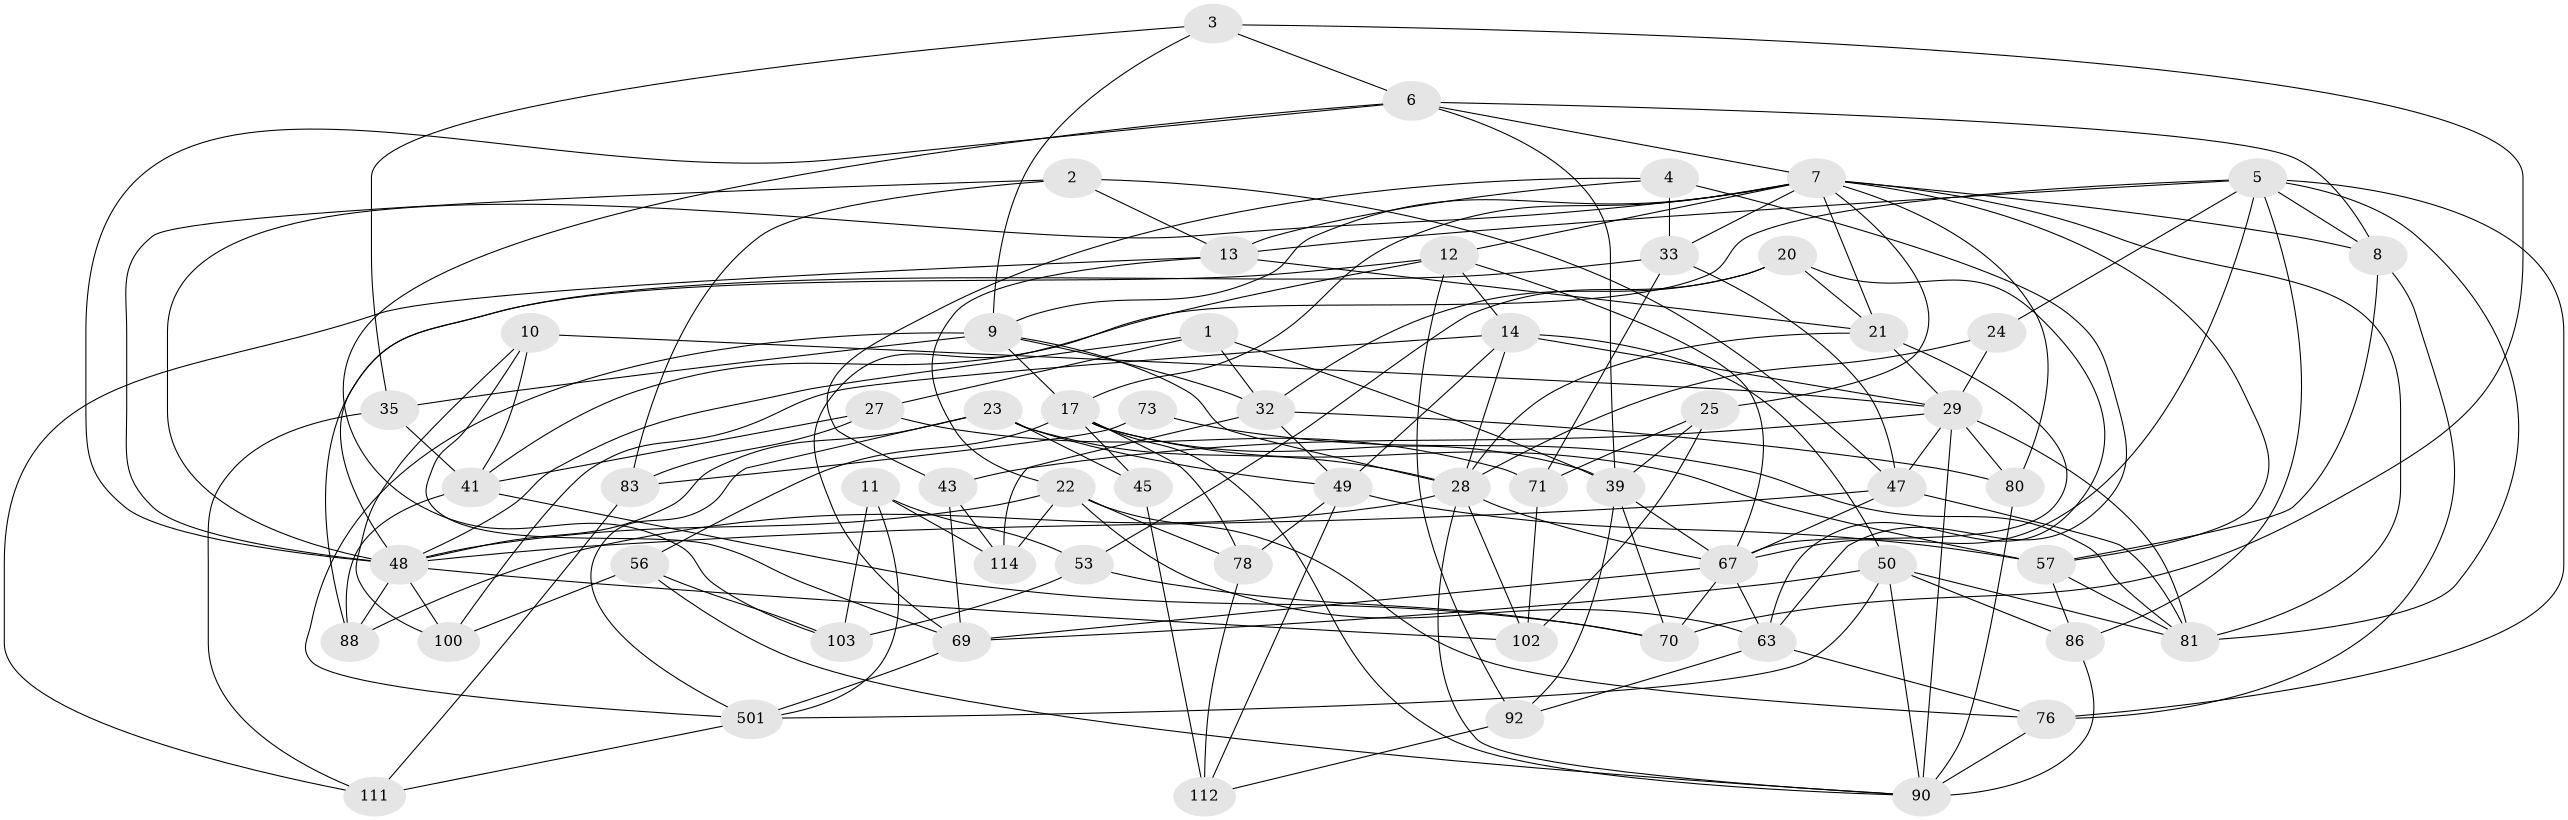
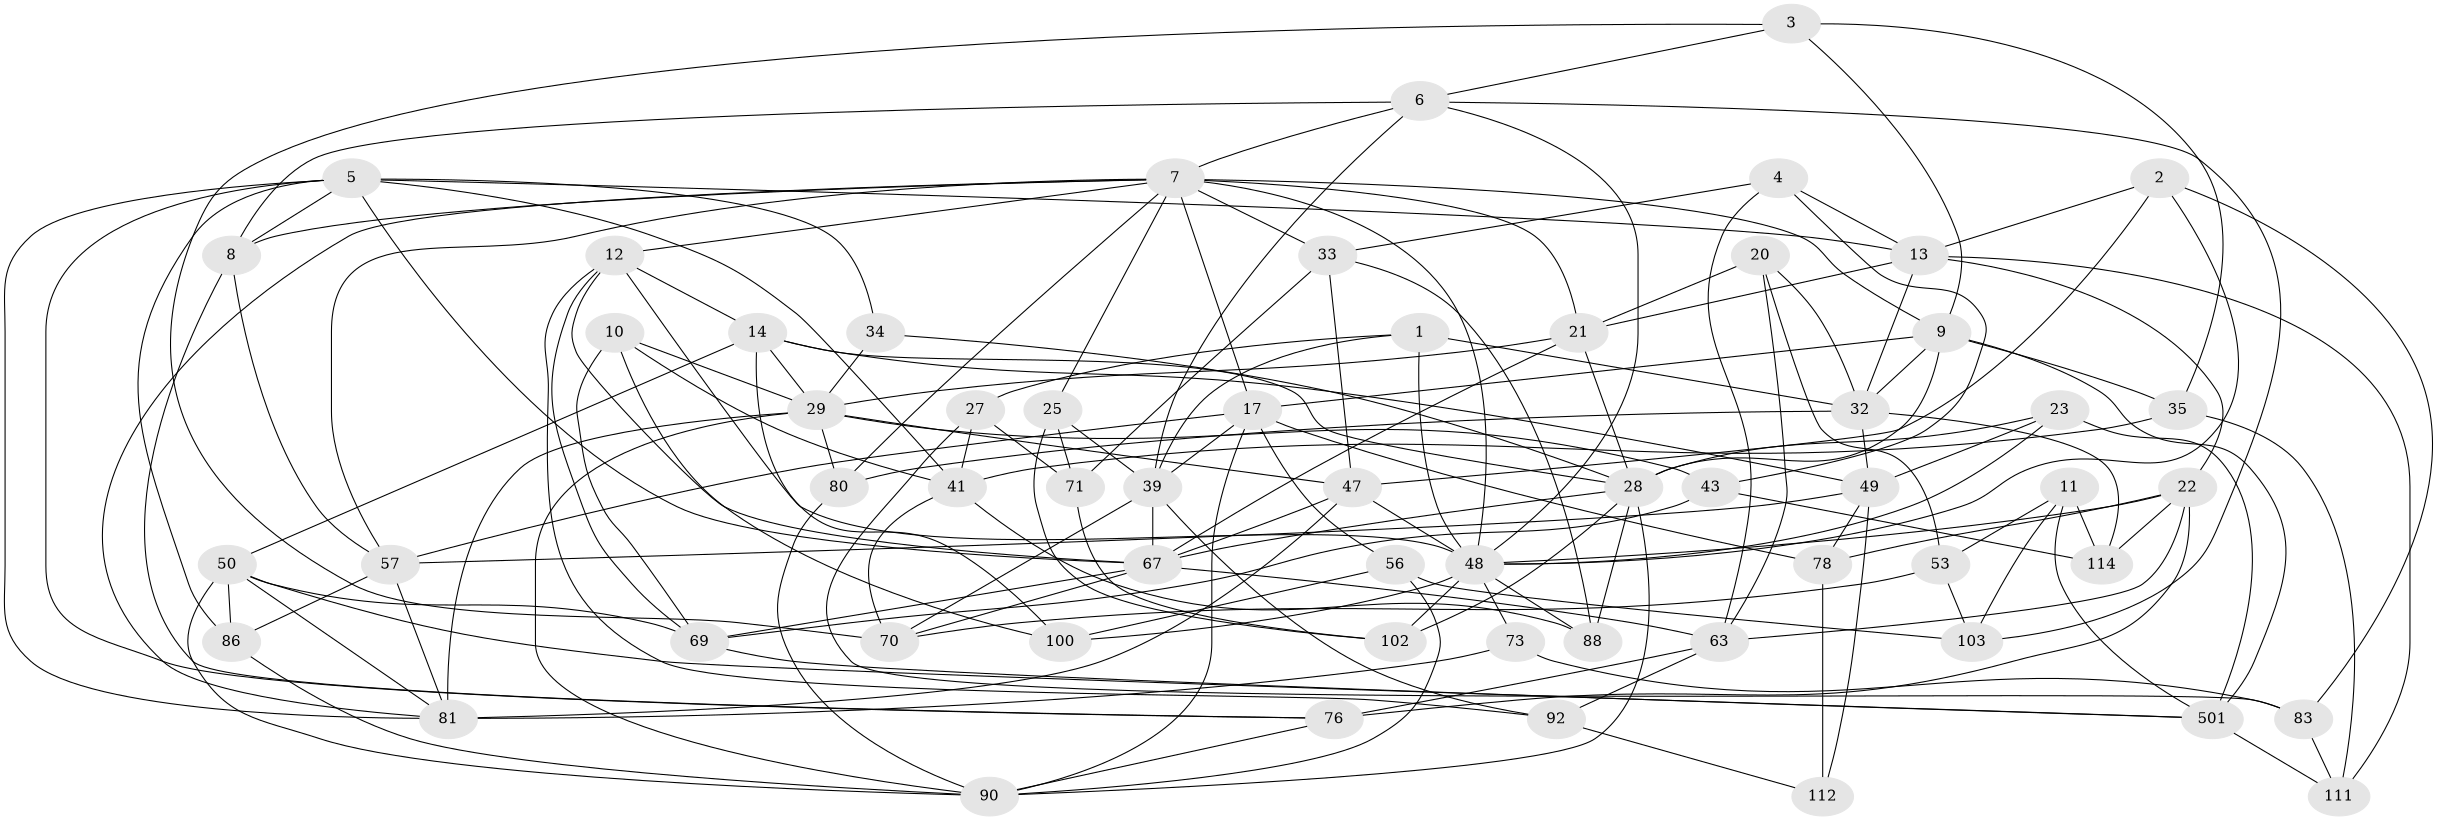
  graph {
    node [color=gray90 style=filled]
    1
    27
    32 [super="+42+91"]
    39 [super="+74+40"]
    48 [super="+61+109"]
    83
    41 [super="+104"]
    71
    80
    114
    49 [super="+108"]
    70 [super="+98"]
    n13 [label=67 super="+66+82+97"]
    92
    100
    102
    88
    73
    13 [super="+107"]
    21 [super="+99+106"]
    22 [super="+54"]
    111
    2
    47 [super="+51"]
    81 [super="+96+93"]
    6 [super="+34"]
    8 [super="+37"]
    7 [super="+18+19+16"]
    103
    3
    9 [super="+75+67"]
    35
    17 [super="+46"]
    28 [super="+68+59"]
    n35 [label=501 super="+122"]
    4
    33 [super="+65"]
    43
    63 [super="+87"]
    69 [super="+84"]
    n41 [label=76 super="+118"]
    5 [super="+60+53"]
-   24
+   24 [label=34]
    86
    57 [super="+89"]
    29 [super="+52+31+30"]
    90 [super="+113+95"]
    12 [super="+26"]
    25
    14 [super="+36"]
-   45
    56
    78
    10
    11
    n56 [label=53]
    50 [super="+55"]
    112
    20
    23 [super="+121"]
    1 -- 27
    1 -- 32
    1 -- 39
    1 -- 48
    27 -- 83
    27 -- 41
    27 -- 71
    32 -- 80
    32 -- 114
    32 -- 49
    39 -- 70
    39 -- n13 [weight=2]
    39 -- 92
    48 -- 100
    48 -- 102
    48 -- 88
+   48 -- 73
    83 -- 111
    41 -- 70
    41 -- 88
    71 -- 102
    80 -- 90
    49 -- 57
    49 -- 78
    49 -- 112
    n13 -- 70
    n13 -- 63
    n13 -- 69
    92 -- 112
    73 -- 83
    73 -- 81
+   13 -- 32
    13 -- 21 [weight=2]
    13 -- 22
    13 -- 111
    21 -- n13
    21 -- 28
    21 -- 29
    22 -- 48
    22 -- 114
    22 -- 63
    22 -- n41 [weight=2]
    22 -- 78
    2 -- 48
    2 -- 83
    2 -- 13
    2 -- 47
    47 -- 48
    47 -- n13 [weight=2]
    47 -- 81
    6 -- 39
    6 -- 48
    6 -- 8
    6 -- 7
    6 -- 103
    8 -- n41
    8 -- 57
    7 -- 48
    7 -- 80
    7 -- 21 [weight=2]
    7 -- 81
    7 -- 8
    7 -- 9
    7 -- 17
    7 -- 33 [weight=2]
    7 -- 57
    7 -- 12
    7 -- 25
    3 -- 70
    3 -- 6
    3 -- 9
    3 -- 35
    9 -- 32 [weight=2]
    9 -- 35
    9 -- 17
    9 -- 28
    9 -- n35
    35 -- 41
    35 -- 111
    17 -- 39
    17 -- 57
    17 -- 90
-   17 -- 45
    17 -- 56
    17 -- 78
    28 -- n13 [weight=2]
    28 -- 102
    28 -- 88
    28 -- 90
    n35 -- 111
    4 -- 13
    4 -- 33
    4 -- 43
    4 -- 63
    33 -- 71
    33 -- 88
    33 -- 47
    43 -- 114
    43 -- 69
    63 -- 92
    63 -- n41
    69 -- n35
    n41 -- 90
    5 -- 41
    5 -- n13
    5 -- 13
    5 -- 81
    5 -- 8
    5 -- n41
    5 -- 24
    5 -- 86
    24 -- 28
    24 -- 29
    86 -- 90
    57 -- 81
    57 -- 86
    29 -- 80
    29 -- 47
    29 -- 81 [weight=2]
    29 -- 43
    29 -- 90
    12 -- 48
    12 -- n13
    12 -- 92
    12 -- 69
    12 -- 14
    25 -- 39
    25 -- 71
    25 -- 102
    14 -- 49
    14 -- 100
    14 -- 28
    14 -- 29
    14 -- 50
-   45 -- 112
    56 -- 100
    56 -- 103
    56 -- 90
    78 -- 112
    10 -- 41
    10 -- 100
    10 -- 69
    10 -- 29
    11 -- 114
    11 -- 103
    11 -- n35
    11 -- n56
    n56 -- 70
    n56 -- 103
    50 -- 81
    50 -- n35
    50 -- 69
    50 -- 86
    50 -- 90
    20 -- 32
    20 -- 21
    20 -- 63
    20 -- n56
    23 -- 48 [weight=2]
    23 -- 49
    23 -- 28
    23 -- n35
-   23 -- 45
  }
